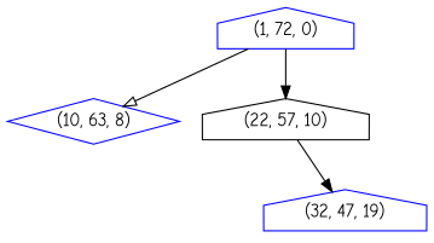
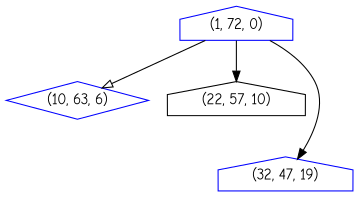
  digraph {
    fontname="Comic Neue"
    node [color=blue fontname="Comic Neue" shape=house]
    edge [arrowhead=normal fontname="Comic Neue"]
-   "(10, 63, 8)" [shape=diamond]
+   "(10, 63, 8)" [shape=diamond label="(10, 63, 6)"]
    "(1, 72, 0)"
    "(22, 57, 10)" [color=black]
    "(32, 47, 19)"
    "(1, 72, 0)" -> "(10, 63, 8)" [arrowhead=onormal]
    "(1, 72, 0)" -> "(22, 57, 10)"
-   "(22, 57, 10)" -> "(32, 47, 19)"
+   "(1, 72, 0)" -> "(32, 47, 19)"
  }
